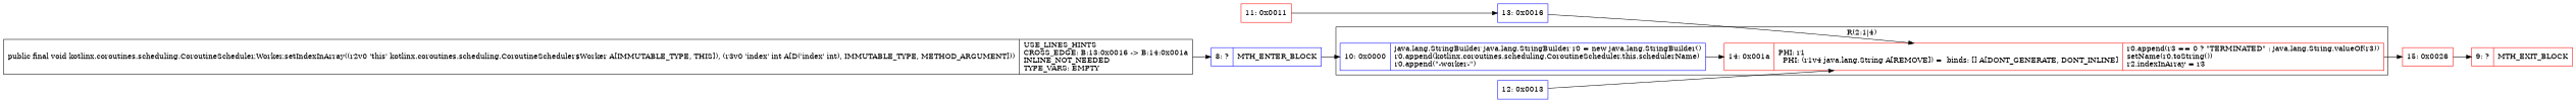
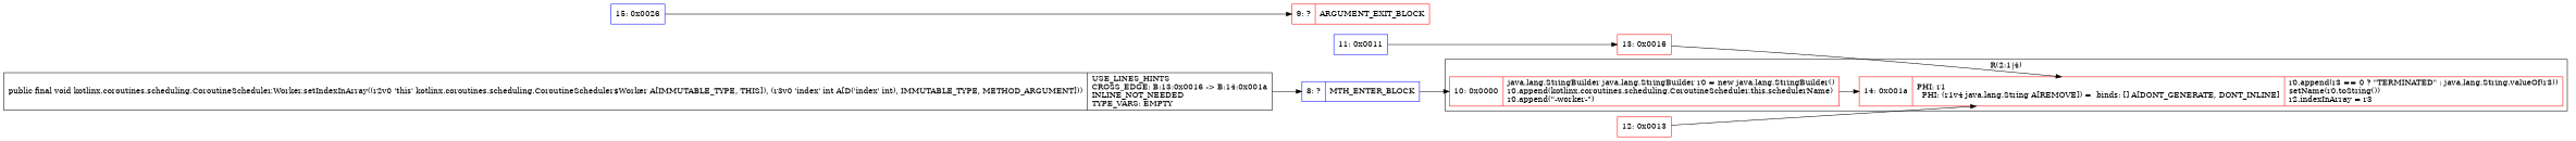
  digraph {
    rankdir=LR
    node [color=red shape=record]
-   n1 [color=blue label="{10\:\ 0x0000|java.lang.StringBuilder java.lang.StringBuilder r0 = new java.lang.StringBuilder()\lr0.append(kotlinx.coroutines.scheduling.CoroutineScheduler.this.schedulerName)\lr0.append(\"\-worker\-\")\l}"]
+   n1 [label="{10\:\ 0x0000|java.lang.StringBuilder java.lang.StringBuilder r0 = new java.lang.StringBuilder()\lr0.append(kotlinx.coroutines.scheduling.CoroutineScheduler.this.schedulerName)\lr0.append(\"\-worker\-\")\l}"]
    n2 [label="{14\:\ 0x001a|PHI: r1 \l  PHI: (r1v4 java.lang.String A[REMOVE]) =  binds: [] A[DONT_GENERATE, DONT_INLINE]\l|r0.append(r3 == 0 ? \"TERMINATED\" : java.lang.String.valueOf(r3))\lsetName(r0.toString())\lr2.indexInArray = r3\l}"]
-   n3 [label="{15\:\ 0x0026}"]
-   n4 [label="{11\:\ 0x0011}"]
-   n5 [color=blue label="{13\:\ 0x0016}"]
-   n6 [label="{9\:\ ?|MTH_EXIT_BLOCK\l}"]
+   n3 [color=blue label="{15\:\ 0x0026}"]
+   n4 [color=blue label="{11\:\ 0x0011}"]
+   n5 [label="{13\:\ 0x0016}"]
+   n6 [label="{9\:\ ?|ARGUMENT_EXIT_BLOCK\l}"]
    n7 [color=blue label="{8\:\ ?|MTH_ENTER_BLOCK\l}"]
-   n8 [color=blue label="{12\:\ 0x0013}"]
+   n8 [label="{12\:\ 0x0013}"]
    n9 [label="{public final void kotlinx.coroutines.scheduling.CoroutineScheduler.Worker.setIndexInArray((r2v0 'this' kotlinx.coroutines.scheduling.CoroutineScheduler$Worker A[IMMUTABLE_TYPE, THIS]), (r3v0 'index' int A[D('index' int), IMMUTABLE_TYPE, METHOD_ARGUMENT]))  | USE_LINES_HINTS\lCROSS_EDGE: B:13:0x0016 \-\> B:14:0x001a\lINLINE_NOT_NEEDED\lTYPE_VARS: EMPTY\l}" color=""]
    subgraph cluster_1 {
      label="R(2:1|4)"
      n1
      n2
    }
    n1 -> n2
-   n2 -> n3
    n3 -> n6
    n4 -> n5
    n5 -> n2
    n7 -> n1
    n8 -> n2
    n9 -> n7
  }
